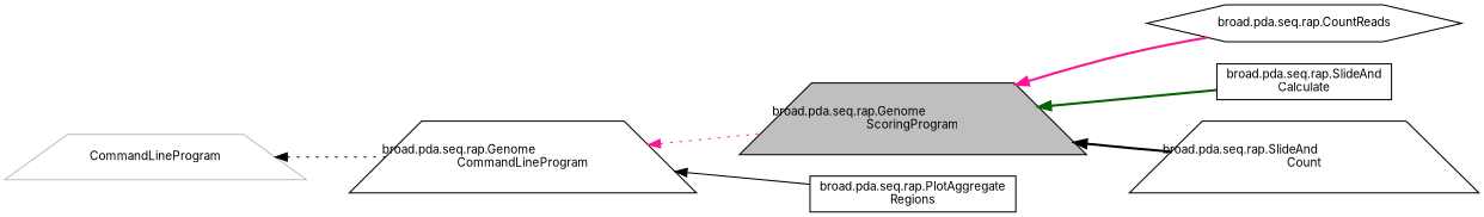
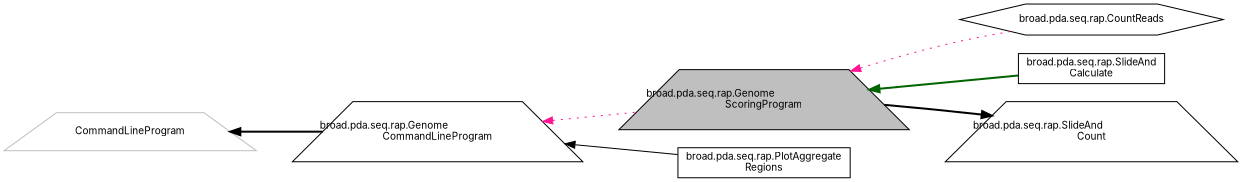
  digraph {
    fontname=Inter
    rankdir=LR
    node [color=black fillcolor=white fontname=Inter fontsize=10 shape=trapezium style=filled]
    edge [color=black dir=back fontname=Inter fontsize=10 labelfontname=Helvetica labelfontsize=10 style=bold]
    n1 [fillcolor=grey75 fontcolor=black height=0.2 label="broad.pda.seq.rap.Genome\lScoringProgram" width=0.4]
    n2 [height=0.2 label="broad.pda.seq.rap.CountReads" shape=hexagon width=0.4]
    n3 [height=0.2 label="broad.pda.seq.rap.SlideAnd\lCalculate" shape=box width=0.4]
    n4 [height=0.2 label="broad.pda.seq.rap.SlideAnd\lCount" width=0.4]
    n5 [height=0.2 label="broad.pda.seq.rap.PlotAggregate\lRegions" shape=box width=0.4]
    n6 [height=0.2 label="broad.pda.seq.rap.Genome\lCommandLineProgram" width=0.4]
    n7 [color=grey75 height=0.2 label=CommandLineProgram width=0.4]
-   n1 -> n2 [color=deeppink]
+   n1 -> n2 [color=deeppink style=dotted]
    n1 -> n3 [color=darkgreen]
-   n1 -> n4
+   n4 -> n1
    n6 -> n1 [color=deeppink style=dotted]
    n6 -> n5 [style=solid]
-   n7 -> n6 [style=dotted]
+   n7 -> n6
  }
